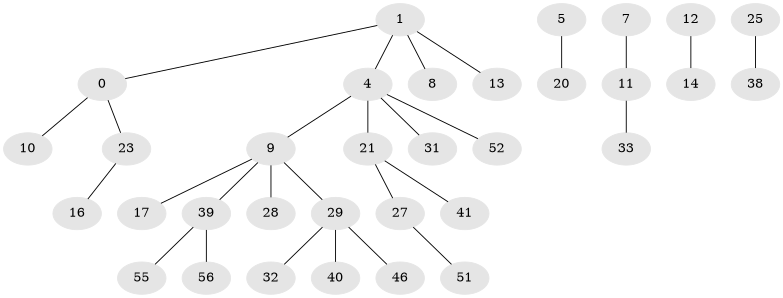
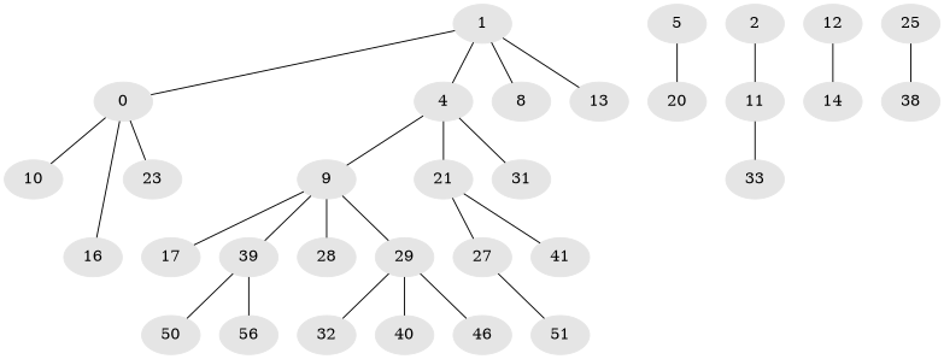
  graph {
    node [color=gray90 style=filled]
    1 [super="+2"]
    n2 [label=0 super="+18"]
    4 [super="+6"]
    8 [super="+24"]
    13
    n6 [label=10]
    16 [super="+45"]
    23 [super="+44"]
    9 [super="+10"]
    21
    31
-   52
    5
    20
-   7 [super="+30"]
+   7 [super="+30" label=2]
    11 [super="+48"]
    12 [super="+42"]
    14
    25
    38
    17
    n22 [label=39 super="+26+36"]
    28 [super="+57+47+34"]
    29
    27 [super="+35"]
    41 [super="+49+54"]
    33 [super="+58"]
-   50 [super="+53" label=55]
+   50 [super="+53"]
    56
    32
    40
    46
    51
    1 -- n2
    1 -- 4
    1 -- 8
    1 -- 13
    n2 -- n6
-   23 -- 16
+   n2 -- 16
    n2 -- 23
    4 -- 9
    4 -- 21
    4 -- 31
-   4 -- 52
    9 -- 17
    9 -- n22
    9 -- 28
    9 -- 29
    21 -- 27
    21 -- 41
    5 -- 20
    7 -- 11
    11 -- 33
    12 -- 14
    25 -- 38
    n22 -- 50
    n22 -- 56
    29 -- 32
    29 -- 40
    29 -- 46
    27 -- 51
  }
